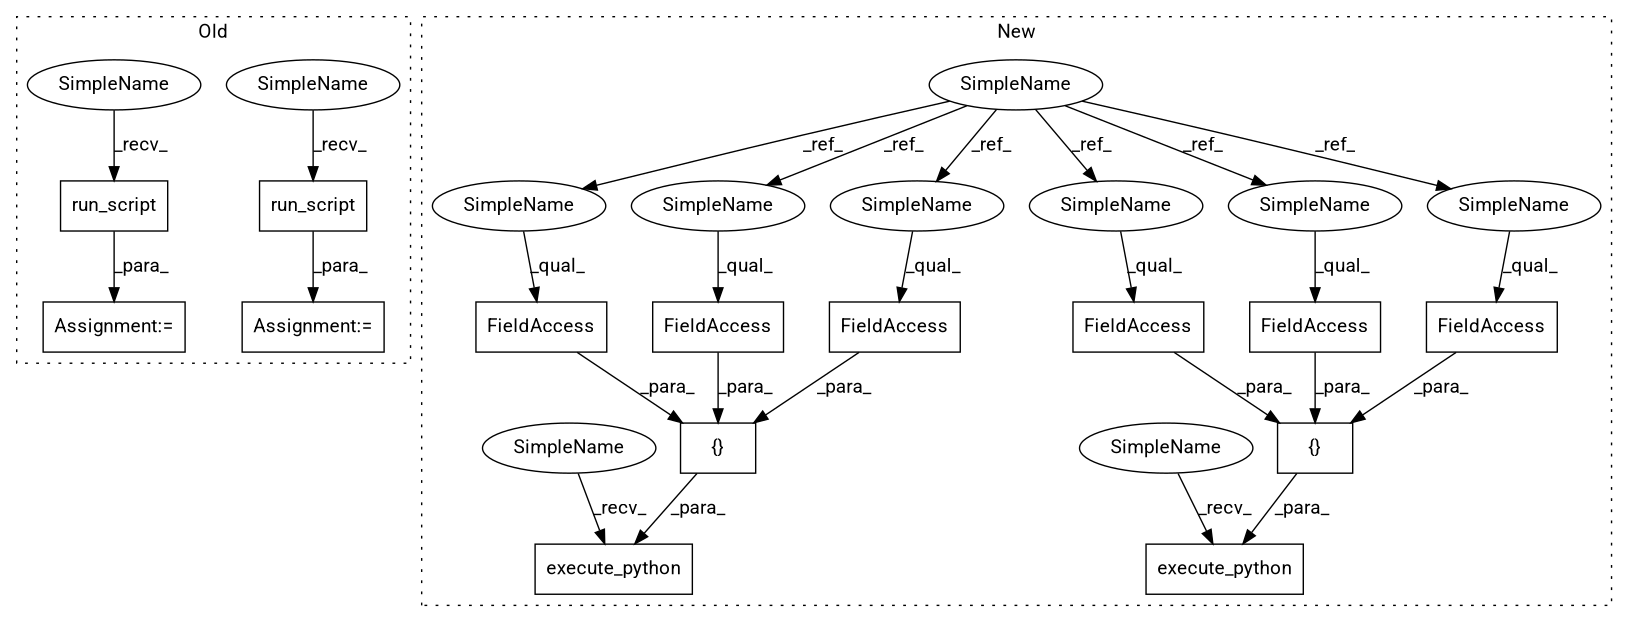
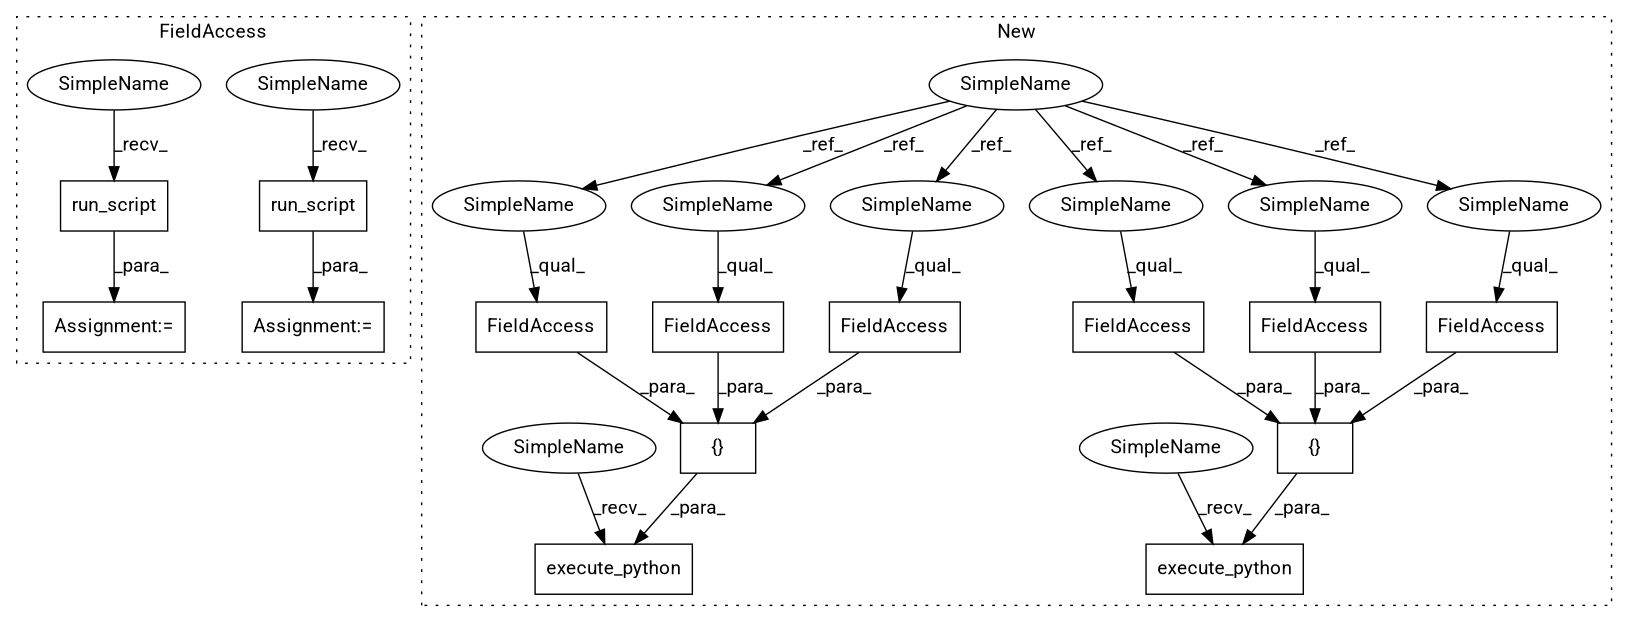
  digraph {
    fontname=Roboto
    node [a=42 l=4 s=5157 shape=box fontname=Roboto]
    edge [fontname=Roboto]
    n1 [a=32 l=12 label=run_script s=6213]
    n2 [a=7 l=2 label="Assignment:=" s=6206]
    n3 [a=32 l=12 label=run_script s=5914]
    n4 [a=7 l=2 label="Assignment:=" s=5907]
    n5 [label=SimpleName s=6208 shape=ellipse]
    n6 [label=SimpleName s=5909 shape=ellipse]
    n7 [a=4 l="1,1" label="{}" s="5156,5201"]
    n8 [a=32 l="15,1" label=execute_python s="5132,5202"]
    n9 [a=22 l=11 label=FieldAccess]
    n10 [label=SimpleName s=4890 shape=ellipse]
    n11 [a=22 l=16 label=FieldAccess s=5185]
    n12 [a=22 l=15 label=FieldAccess s=5169]
    n13 [a=32 l="15,1" label=execute_python s="5386,5456"]
    n14 [a=4 l="1,1" label="{}" s="5410,5455"]
    n15 [a=22 l=16 label=FieldAccess s=5439]
    n16 [a=22 l=15 label=FieldAccess s=5423]
    n17 [a=22 l=11 label=FieldAccess s=5411]
    n18 [label=SimpleName s=5439 shape=ellipse]
    n19 [label=SimpleName s=5411 shape=ellipse]
    n20 [label=SimpleName s=5423 shape=ellipse]
    n21 [label=SimpleName shape=ellipse]
    n22 [label=SimpleName s=5169 shape=ellipse]
    n23 [label=SimpleName s=5185 shape=ellipse]
    n24 [l=7 label=SimpleName s=5378 shape=ellipse]
    n25 [l=7 label=SimpleName s=5124 shape=ellipse]
    subgraph cluster_1 {
-     label=Old
+     label=FieldAccess
      style=dotted
      n1
      n2
      n3
      n4
      n5
      n6
    }
    subgraph cluster_2 {
      label=New
      style=dotted
      n7
      n8
      n9
      n10
      n11
      n12
      n13
      n14
      n15
      n16
      n17
      n18
      n19
      n20
      n21
      n22
      n23
      n24
      n25
    }
    n1 -> n2 [label=_para_]
    n3 -> n4 [label=_para_]
    n5 -> n1 [label=_recv_]
    n6 -> n3 [label=_recv_]
    n7 -> n8 [label=_para_]
    n9 -> n7 [label=_para_]
    n10 -> n18 [label=_ref_]
    n10 -> n19 [label=_ref_]
    n10 -> n20 [label=_ref_]
    n10 -> n21 [label=_ref_]
    n10 -> n22 [label=_ref_]
    n10 -> n23 [label=_ref_]
    n11 -> n7 [label=_para_]
    n12 -> n7 [label=_para_]
    n14 -> n13 [label=_para_]
    n15 -> n14 [label=_para_]
    n16 -> n14 [label=_para_]
    n17 -> n14 [label=_para_]
    n18 -> n15 [label=_qual_]
    n19 -> n17 [label=_qual_]
    n20 -> n16 [label=_qual_]
    n21 -> n9 [label=_qual_]
    n22 -> n12 [label=_qual_]
    n23 -> n11 [label=_qual_]
    n24 -> n13 [label=_recv_]
    n25 -> n8 [label=_recv_]
  }
